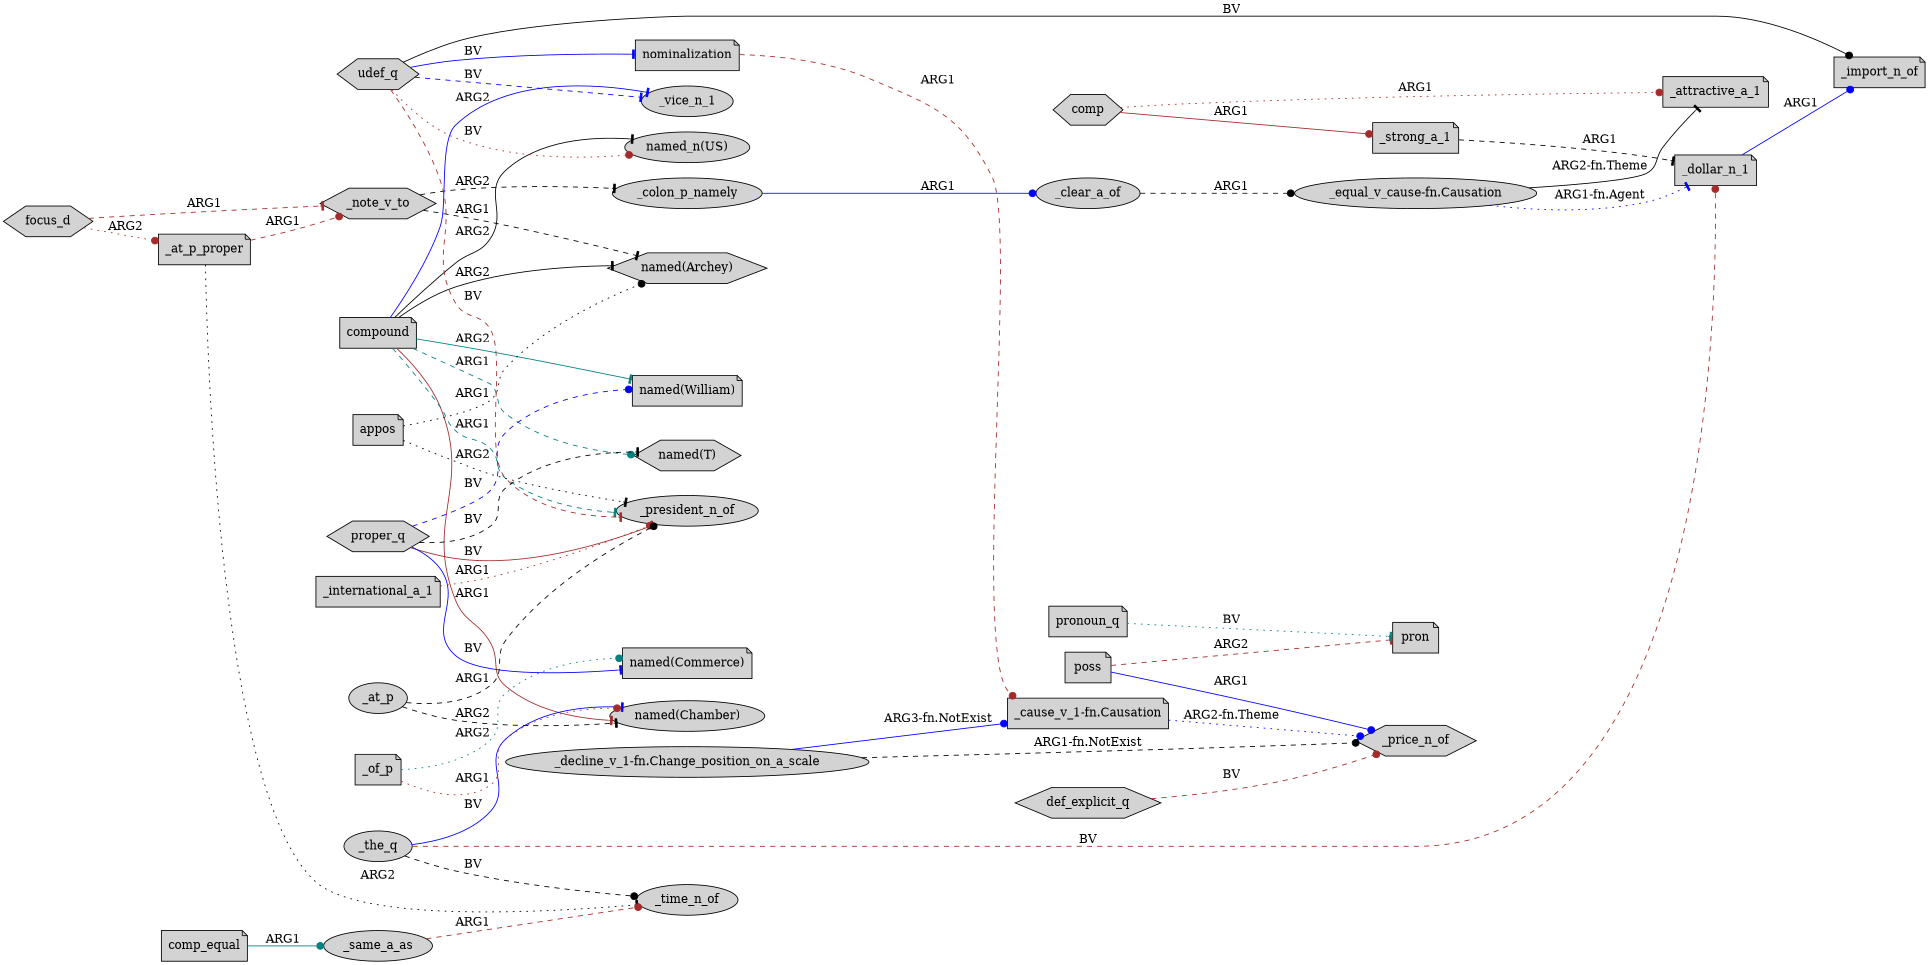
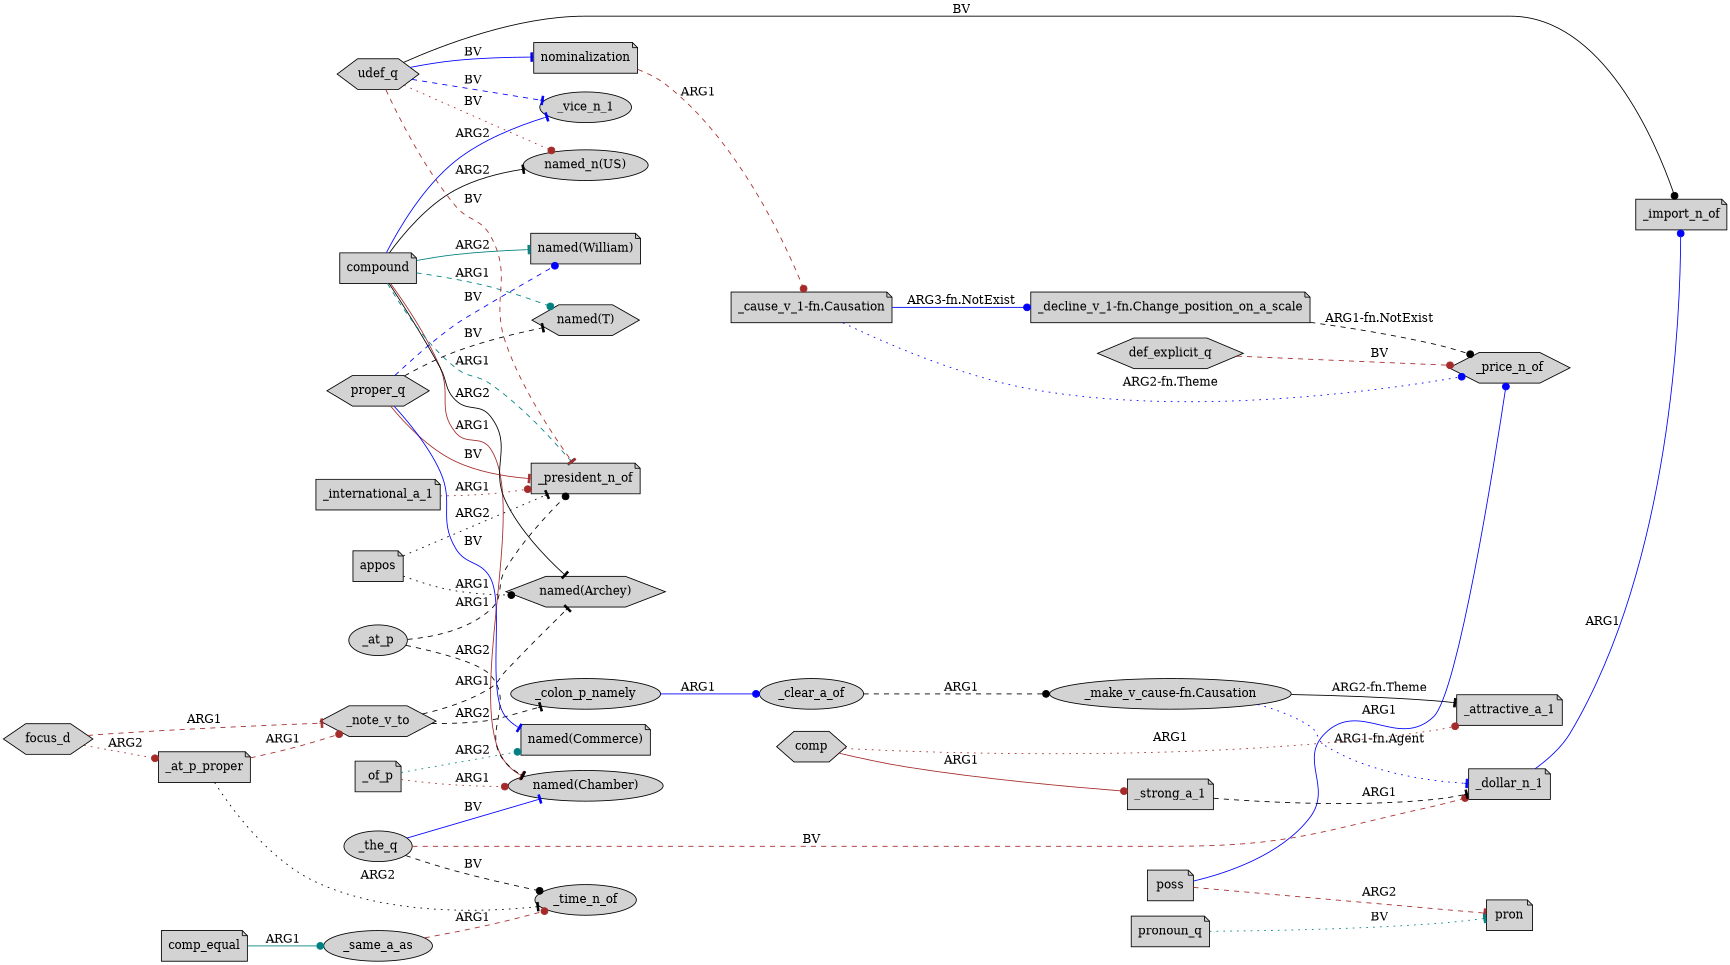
  digraph {
    rankdir=LR
    node [shape=note style=filled]
    edge [arrowhead=dot color=brown style=dashed]
    "named(Chamber)" [shape=ellipse]
    compound
    _vice_n_1 [shape=ellipse]
    "named_n(US)" [shape=ellipse]
    "named(T)" [shape=hexagon]
    "named(Archey)" [shape=hexagon]
-   _president_n_of [shape=ellipse]
+   _president_n_of
    "named(William)"
    focus_d [shape=hexagon]
    n10 [label=_at_p_proper]
    _note_v_to [shape=hexagon]
    _time_n_of [shape=ellipse]
    _colon_p_namely [shape=ellipse]
    _clear_a_of [shape=ellipse]
-   "_make_v_cause-fn.Causation" [shape=ellipse label="_equal_v_cause-fn.Causation"]
+   "_make_v_cause-fn.Causation" [shape=ellipse]
    udef_q [shape=hexagon]
    nominalization
    _import_n_of
    "_cause_v_1-fn.Causation"
    _price_n_of [shape=hexagon]
    poss
    pron
    _attractive_a_1
    _dollar_n_1
-   "_decline_v_1-fn.Change_position_on_a_scale" [shape=ellipse]
+   "_decline_v_1-fn.Change_position_on_a_scale"
    proper_q [shape=hexagon]
    "named(Commerce)"
    _the_q [shape=ellipse]
    _of_p
    _strong_a_1
    _international_a_1
    def_explicit_q [shape=hexagon]
    comp [shape=hexagon]
    appos
    pronoun_q
    _same_a_as [shape=ellipse]
    comp_equal
    _at_p [shape=ellipse]
    compound -> "named(Chamber)" [arrowhead=tee label=ARG1 style=solid]
    compound -> _vice_n_1 [arrowhead=tee color=blue label=ARG2 style=solid]
    compound -> "named_n(US)" [arrowhead=tee color=black label=ARG2 style=solid]
    compound -> "named(T)" [color=teal label=ARG1]
    compound -> "named(Archey)" [arrowhead=tee color=black label=ARG2 style=solid]
    compound -> _president_n_of [arrowhead=tee color=teal label=ARG1]
    compound -> "named(William)" [arrowhead=tee color=teal label=ARG2 style=solid]
    focus_d -> n10 [label=ARG2 style=dotted]
    focus_d -> _note_v_to [arrowhead=tee label=ARG1]
    n10 -> _note_v_to [label=ARG1]
    n10 -> _time_n_of [arrowhead=tee color=black label=ARG2 style=dotted]
    _note_v_to -> "named(Archey)" [arrowhead=tee color=black label=ARG1]
    _note_v_to -> _colon_p_namely [arrowhead=tee color=black label=ARG2]
    _colon_p_namely -> _clear_a_of [color=blue label=ARG1 style=solid]
    _clear_a_of -> "_make_v_cause-fn.Causation" [color=black label=ARG1]
    "_make_v_cause-fn.Causation" -> _attractive_a_1 [arrowhead=tee color=black label="ARG2-fn.Theme" style=solid]
    "_make_v_cause-fn.Causation" -> _dollar_n_1 [arrowhead=tee color=blue label="ARG1-fn.Agent" style=dotted]
    udef_q -> _vice_n_1 [arrowhead=tee color=blue label=BV]
    udef_q -> "named_n(US)" [label=BV style=dotted]
    udef_q -> _president_n_of [arrowhead=tee label=BV]
    udef_q -> nominalization [arrowhead=tee color=blue label=BV style=solid]
    udef_q -> _import_n_of [color=black label=BV style=solid]
    nominalization -> "_cause_v_1-fn.Causation" [label=ARG1]
    "_cause_v_1-fn.Causation" -> _price_n_of [color=blue label="ARG2-fn.Theme" style=dotted]
-   "_decline_v_1-fn.Change_position_on_a_scale" -> "_cause_v_1-fn.Causation" [color=blue label="ARG3-fn.NotExist" style=solid]
+   "_cause_v_1-fn.Causation" -> "_decline_v_1-fn.Change_position_on_a_scale" [color=blue label="ARG3-fn.NotExist" style=solid]
    poss -> _price_n_of [color=blue label=ARG1 style=solid]
    poss -> pron [arrowhead=tee label=ARG2]
    _dollar_n_1 -> _import_n_of [color=blue label=ARG1 style=solid]
    "_decline_v_1-fn.Change_position_on_a_scale" -> _price_n_of [color=black label="ARG1-fn.NotExist"]
    proper_q -> "named(T)" [arrowhead=tee color=black label=BV]
    proper_q -> _president_n_of [arrowhead=tee label=BV style=solid]
    proper_q -> "named(William)" [color=blue label=BV]
    proper_q -> "named(Commerce)" [arrowhead=tee color=blue label=BV style=solid]
    _the_q -> "named(Chamber)" [arrowhead=tee color=blue label=BV style=solid]
    _the_q -> _time_n_of [color=black label=BV]
    _the_q -> _dollar_n_1 [label=BV]
    _of_p -> "named(Chamber)" [label=ARG1 style=dotted]
    _of_p -> "named(Commerce)" [color=teal label=ARG2 style=dotted]
    _strong_a_1 -> _dollar_n_1 [arrowhead=tee color=black label=ARG1]
    _international_a_1 -> _president_n_of [label=ARG1 style=dotted]
    def_explicit_q -> _price_n_of [label=BV]
    comp -> _attractive_a_1 [label=ARG1 style=dotted]
    comp -> _strong_a_1 [label=ARG1 style=solid]
    appos -> "named(Archey)" [color=black label=ARG1 style=dotted]
    appos -> _president_n_of [arrowhead=tee color=black label=ARG2 style=dotted]
    pronoun_q -> pron [arrowhead=tee color=teal label=BV style=dotted]
    _same_a_as -> _time_n_of [label=ARG1]
    comp_equal -> _same_a_as [color=teal label=ARG1 style=solid]
    _at_p -> "named(Chamber)" [arrowhead=tee color=black label=ARG2]
    _at_p -> _president_n_of [color=black label=ARG1]
  }
